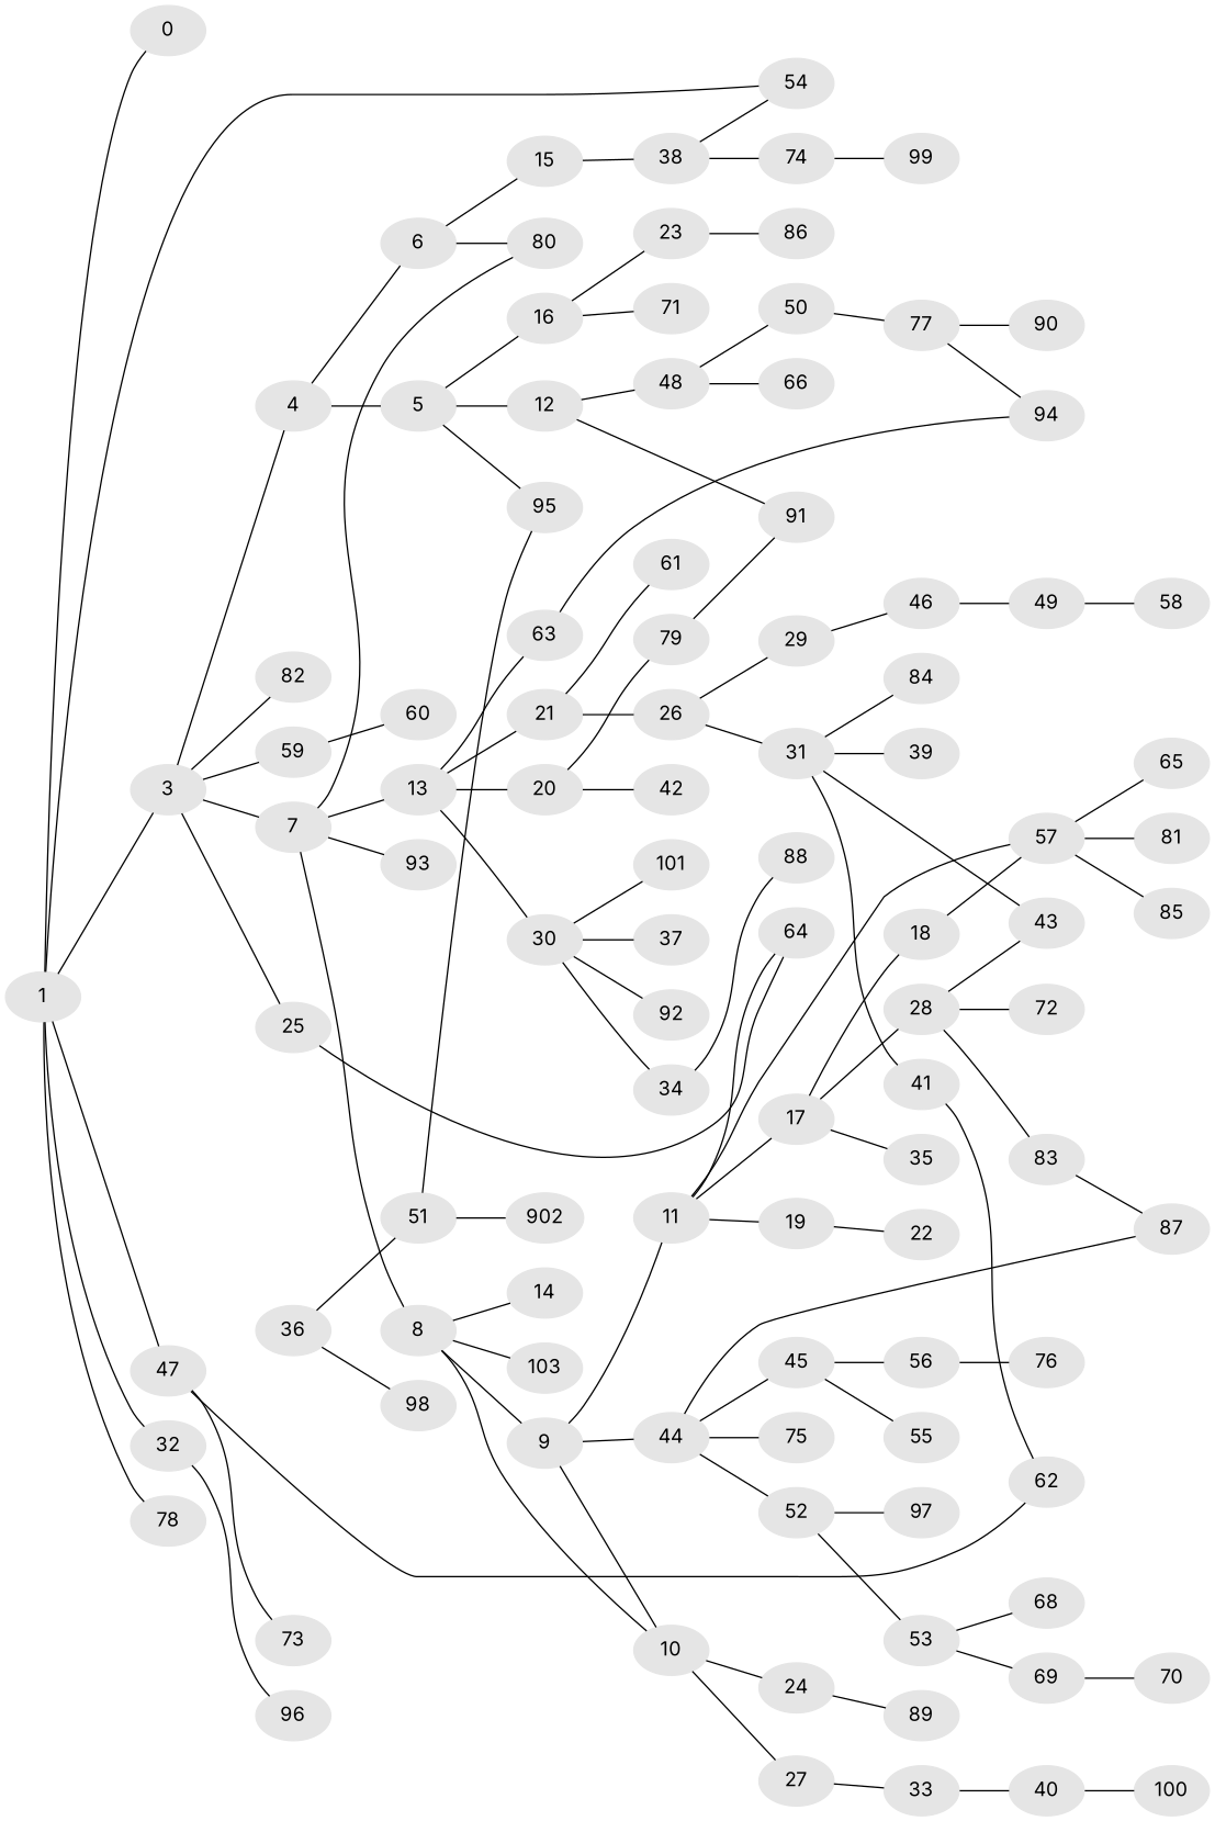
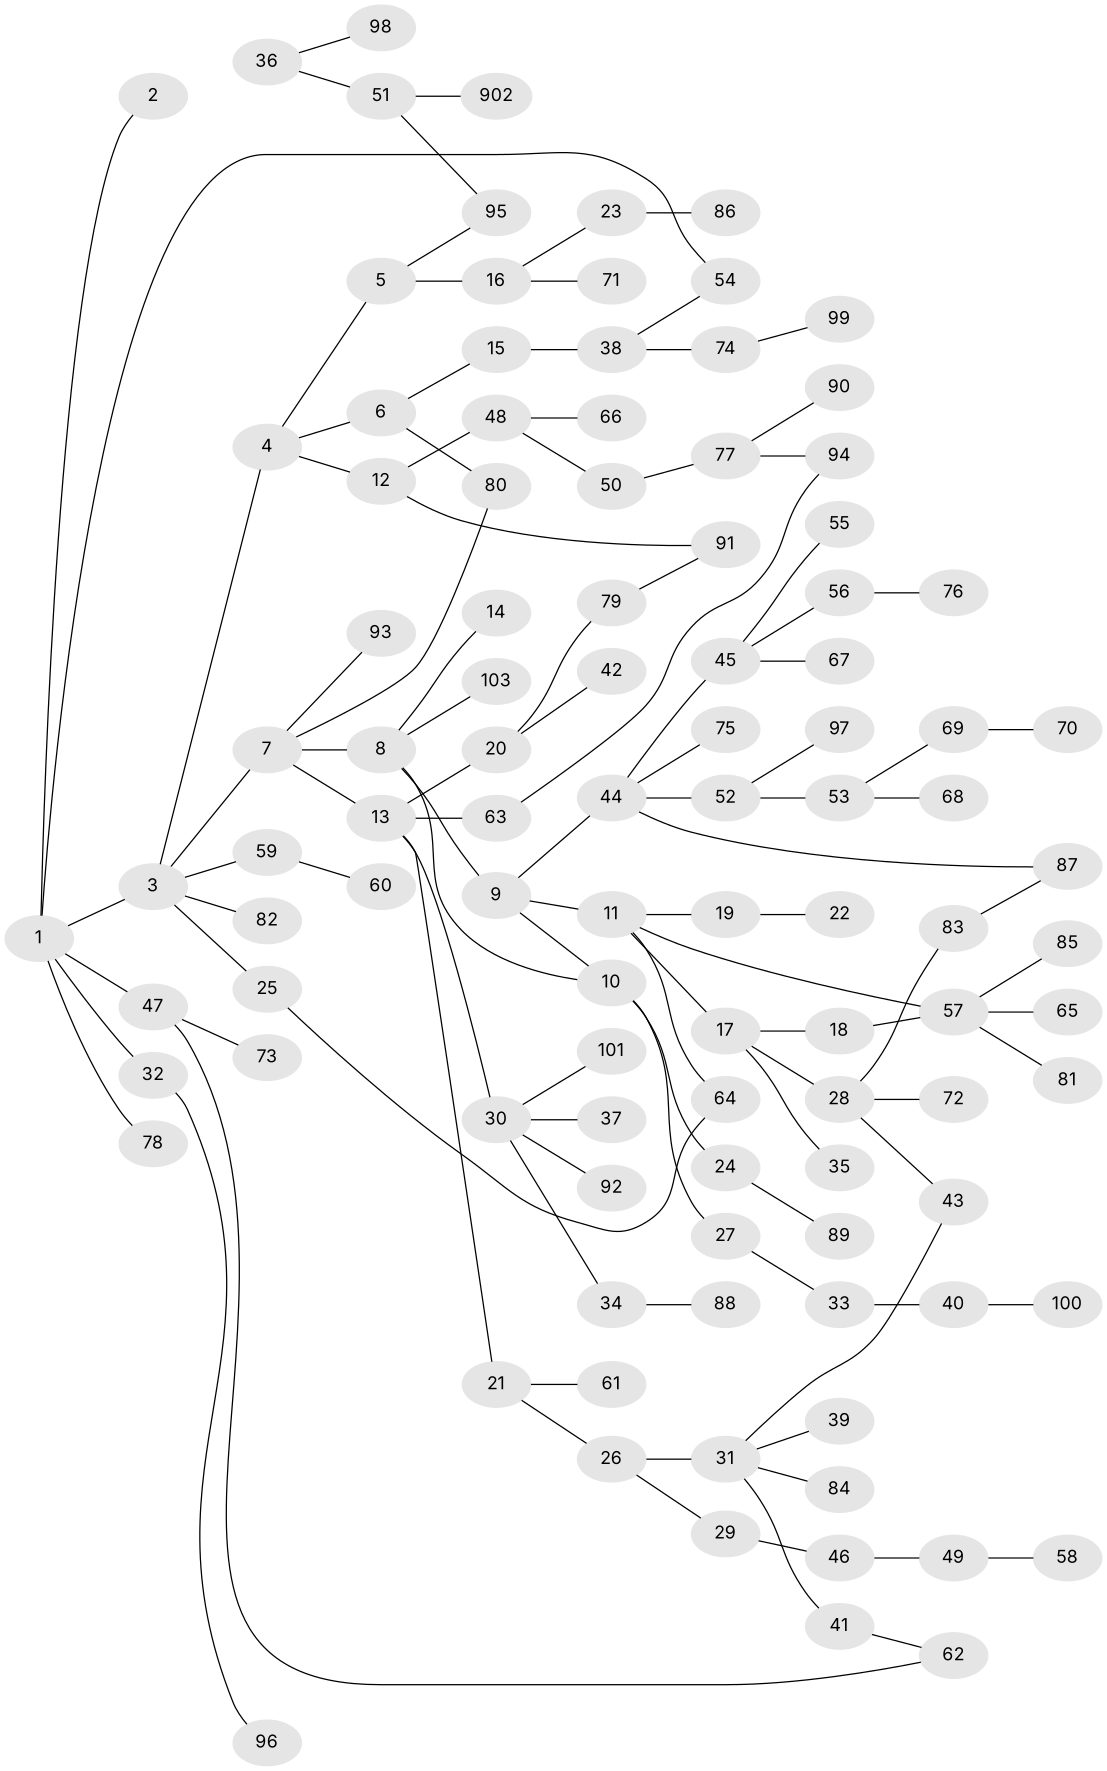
  graph {
    fontname=Inter
    rankdir=LR
    node [color=gray90 fontname=Inter style=filled]
    edge [fontname=Inter]
    1
-   2 [label=0]
+   2
    3
    32
    47
    54
    78
    4
    7
    25
    59
    82
    96
    62
    73
    5
    6
    80
    8
    13
    93
    64
    60
    12
    16
    95
    15
    48
    91
    23
    71
    38
    9
    10
    14
    103
    20
    21
    30
    63
    11
    44
    24
    27
    17
    19
    57
    45
    52
    75
    87
    89
    33
    36
    51
    98
    18
    28
    35
    22
    65
    81
    85
    50
    66
    42
    79
    26
    61
    34
    37
    92
    101
    94
    74
    86
    43
    72
    83
    29
    31
    46
    39
    41
    84
    40
    49
    88
    100
    n90 [label=902]
    99
    55
    56
+   67
    53
    97
    76
    58
    77
    90
    68
    69
    70
    1 -- 2
    1 -- 3
    1 -- 32
    1 -- 47
    1 -- 54
    1 -- 78
    3 -- 4
    3 -- 7
    3 -- 25
    3 -- 59
    3 -- 82
    32 -- 96
    47 -- 62
    47 -- 73
    4 -- 5
    4 -- 6
    7 -- 80
    7 -- 8
    7 -- 13
    7 -- 93
    25 -- 64
    59 -- 60
-   5 -- 12
+   4 -- 12
    5 -- 16
    5 -- 95
    6 -- 80
    6 -- 15
    8 -- 9
    8 -- 10
    8 -- 14
    8 -- 103
    13 -- 20
    13 -- 21
    13 -- 30
    13 -- 63
    12 -- 48
    12 -- 91
    16 -- 23
    16 -- 71
    15 -- 38
    48 -- 50
    48 -- 66
    23 -- 86
    38 -- 54
    38 -- 74
    9 -- 10
    9 -- 11
    9 -- 44
    10 -- 24
    10 -- 27
    20 -- 42
    20 -- 79
    21 -- 26
    21 -- 61
    30 -- 34
    30 -- 37
    30 -- 92
    30 -- 101
    63 -- 94
    11 -- 64
    11 -- 17
    11 -- 19
    11 -- 57
    44 -- 45
    44 -- 52
    44 -- 75
    44 -- 87
    24 -- 89
    27 -- 33
    17 -- 18
    17 -- 28
    17 -- 35
    19 -- 22
    57 -- 65
    57 -- 81
    57 -- 85
    45 -- 55
    45 -- 56
+   45 -- 67
    52 -- 53
    52 -- 97
    33 -- 40
    36 -- 51
    36 -- 98
    51 -- 95
    51 -- n90
    18 -- 57
    28 -- 43
    28 -- 72
    28 -- 83
    50 -- 77
    79 -- 91
    26 -- 29
    26 -- 31
    34 -- 88
    74 -- 99
    83 -- 87
    29 -- 46
    31 -- 43
    31 -- 39
    31 -- 41
    31 -- 84
    46 -- 49
    41 -- 62
    40 -- 100
    49 -- 58
    56 -- 76
    53 -- 68
    53 -- 69
    77 -- 94
    77 -- 90
    69 -- 70
  }
